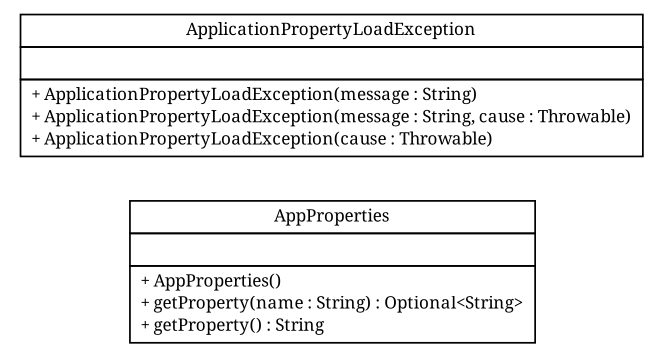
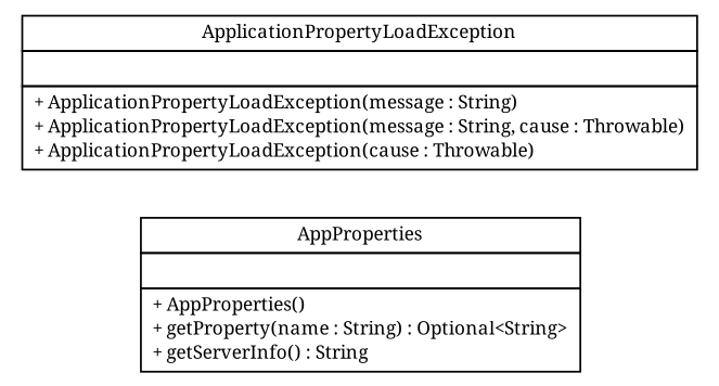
  digraph {
    nodesep=0.25
    ranksep=0.5
    rankdir=LR
    fontname="Noto Serif"
    node [fontcolor=black fontname="Noto Serif" fontsize=10.0 shape=plaintext]
-   n1 [label=<<table title="br.gov.to.sefaz.util.properties.AppProperties" border="0" cellborder="1" cellspacing="0" cellpadding="2" port="p" href="./AppProperties.html"> 		<tr><td><table border="0" cellspacing="0" cellpadding="1"> <tr><td align="center" balign="center"> AppProperties </td></tr> 		</table></td></tr> 		<tr><td><table border="0" cellspacing="0" cellpadding="1"> <tr><td align="left" balign="left">  </td></tr> 		</table></td></tr> 		<tr><td><table border="0" cellspacing="0" cellpadding="1"> <tr><td align="left" balign="left"> + AppProperties() </td></tr> <tr><td align="left" balign="left"> + getProperty(name : String) : Optional&lt;String&gt; </td></tr> <tr><td align="left" balign="left"> + getProperty() : String </td></tr> 		</table></td></tr> 		</table>>]
+   n1 [label=<<table title="br.gov.to.sefaz.util.properties.AppProperties" border="0" cellborder="1" cellspacing="0" cellpadding="2" port="p" href="./AppProperties.html"> 		<tr><td><table border="0" cellspacing="0" cellpadding="1"> <tr><td align="center" balign="center"> AppProperties </td></tr> 		</table></td></tr> 		<tr><td><table border="0" cellspacing="0" cellpadding="1"> <tr><td align="left" balign="left">  </td></tr> 		</table></td></tr> 		<tr><td><table border="0" cellspacing="0" cellpadding="1"> <tr><td align="left" balign="left"> + AppProperties() </td></tr> <tr><td align="left" balign="left"> + getProperty(name : String) : Optional&lt;String&gt; </td></tr> <tr><td align="left" balign="left"> + getServerInfo() : String </td></tr> 		</table></td></tr> 		</table>>]
    n2 [label=<<table title="br.gov.to.sefaz.util.properties.ApplicationPropertyLoadException" border="0" cellborder="1" cellspacing="0" cellpadding="2" port="p" href="./ApplicationPropertyLoadException.html"> 		<tr><td><table border="0" cellspacing="0" cellpadding="1"> <tr><td align="center" balign="center"> ApplicationPropertyLoadException </td></tr> 		</table></td></tr> 		<tr><td><table border="0" cellspacing="0" cellpadding="1"> <tr><td align="left" balign="left">  </td></tr> 		</table></td></tr> 		<tr><td><table border="0" cellspacing="0" cellpadding="1"> <tr><td align="left" balign="left"> + ApplicationPropertyLoadException(message : String) </td></tr> <tr><td align="left" balign="left"> + ApplicationPropertyLoadException(message : String, cause : Throwable) </td></tr> <tr><td align="left" balign="left"> + ApplicationPropertyLoadException(cause : Throwable) </td></tr> 		</table></td></tr> 		</table>>]
  }
